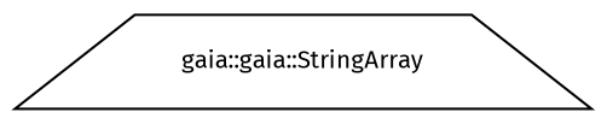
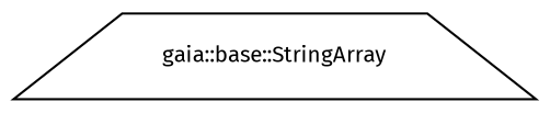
  digraph {
    rankdir=LR
    fontname="Fira Sans"
-   n1 [color=black fillcolor=white fontname="Fira Sans" fontsize=10 height=0.2 label="gaia::gaia::StringArray" shape=trapezium style=filled width=0.4]
+   n1 [color=black fillcolor=white fontname="Fira Sans" fontsize=10 height=0.2 label="gaia::base::StringArray" shape=trapezium style=filled width=0.4]
  }
